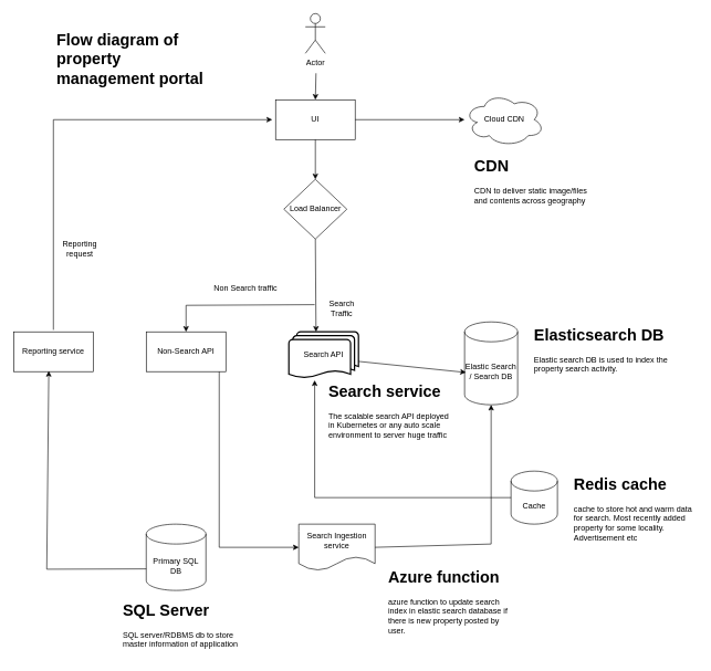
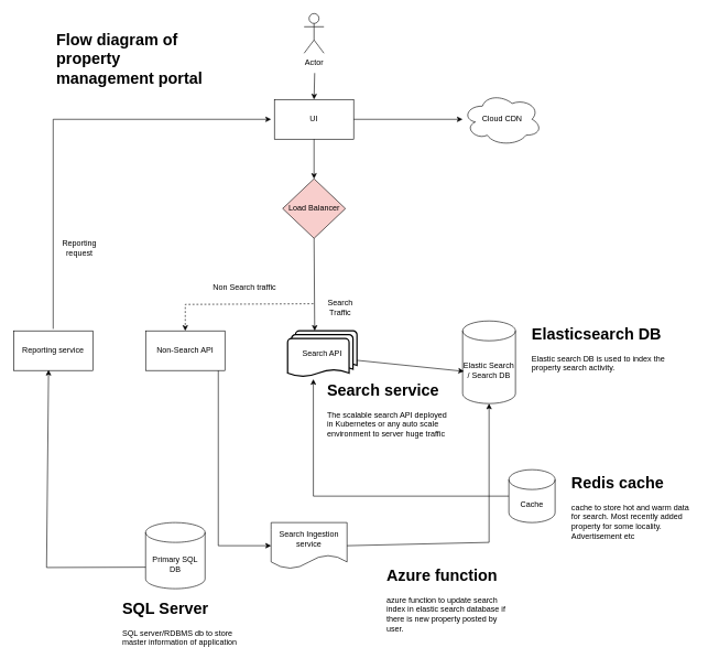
  <mxCell id="0" />
  <mxCell id="1" parent="0" />
  <mxCell id="2" value="Actor" style="shape=umlActor;verticalLabelPosition=bottom;verticalAlign=top;html=1;outlineConnect=0;" parent="1" vertex="1"><mxGeometry x="460" y="20" width="30" height="60" as="geometry" /></mxCell>
  <mxCell id="3" value="UI" style="rounded=0;whiteSpace=wrap;html=1;" parent="1" vertex="1"><mxGeometry x="415" y="150" width="120" height="60" as="geometry" /></mxCell>
  <mxCell id="4" value="" style="endArrow=classic;html=1;rounded=0;entryX=0.5;entryY=0;entryDx=0;entryDy=0;" parent="1" target="3" edge="1"><mxGeometry width="50" height="50" relative="1" as="geometry"><mxPoint x="476" y="110" as="sourcePoint" /><mxPoint x="500" y="380" as="targetPoint" /></mxGeometry></mxCell>
- <mxCell id="5" value="Load Balancer" style="rhombus;whiteSpace=wrap;html=1;" parent="1" vertex="1"><mxGeometry x="427.5" y="270" width="95" height="90" as="geometry" /></mxCell>
+ <mxCell id="5" value="Load Balancer" style="rhombus;whiteSpace=wrap;html=1;fillColor=#f8cecc;" parent="1" vertex="1"><mxGeometry x="427.5" y="270" width="95" height="90" as="geometry" /></mxCell>
  <mxCell id="6" value="" style="endArrow=classic;html=1;rounded=0;exitX=0.5;exitY=1;exitDx=0;exitDy=0;entryX=0.5;entryY=0;entryDx=0;entryDy=0;" parent="1" source="3" target="5" edge="1"><mxGeometry width="50" height="50" relative="1" as="geometry"><mxPoint x="450" y="430" as="sourcePoint" /><mxPoint x="500" y="380" as="targetPoint" /></mxGeometry></mxCell>
  <mxCell id="7" value="" style="endArrow=classic;html=1;rounded=0;entryX=0.5;entryY=0;entryDx=0;entryDy=0;exitX=0.5;exitY=1;exitDx=0;exitDy=0;" parent="1" source="5" edge="1"><mxGeometry width="50" height="50" relative="1" as="geometry"><mxPoint x="450" y="430" as="sourcePoint" /><mxPoint x="476" y="500" as="targetPoint" /></mxGeometry></mxCell>
  <mxCell id="8" value="Elastic Search / Search DB" style="shape=cylinder3;whiteSpace=wrap;html=1;boundedLbl=1;backgroundOutline=1;size=15;" parent="1" vertex="1"><mxGeometry x="700" y="485" width="80" height="125" as="geometry" /></mxCell>
  <mxCell id="9" value="" style="endArrow=classic;html=1;rounded=0;entryX=0.025;entryY=0.61;entryDx=0;entryDy=0;entryPerimeter=0;exitX=0.952;exitY=0.629;exitDx=0;exitDy=0;exitPerimeter=0;" parent="1" source="15" target="8" edge="1"><mxGeometry width="50" height="50" relative="1" as="geometry"><mxPoint x="540" y="531" as="sourcePoint" /><mxPoint x="500" y="380" as="targetPoint" /></mxGeometry></mxCell>
  <mxCell id="10" value="Cache&lt;br&gt;" style="shape=cylinder3;whiteSpace=wrap;html=1;boundedLbl=1;backgroundOutline=1;size=15;" parent="1" vertex="1"><mxGeometry x="770" y="710" width="70" height="80" as="geometry" /></mxCell>
  <mxCell id="11" value="" style="endArrow=classic;html=1;rounded=0;exitX=0;exitY=0.5;exitDx=0;exitDy=0;exitPerimeter=0;entryX=0.371;entryY=1.043;entryDx=0;entryDy=0;entryPerimeter=0;" parent="1" source="10" target="15" edge="1"><mxGeometry width="50" height="50" relative="1" as="geometry"><mxPoint x="450" y="430" as="sourcePoint" /><mxPoint x="476" y="560" as="targetPoint" /><Array as="points"><mxPoint x="474" y="750" /></Array></mxGeometry></mxCell>
  <mxCell id="12" value="&lt;h1&gt;Elasticsearch DB&lt;/h1&gt;&lt;div&gt;&lt;span style=&quot;background-color: initial;&quot;&gt;Elastic search DB is used to index the property search activity.&lt;/span&gt;&lt;br&gt;&lt;/div&gt;" style="text;html=1;strokeColor=none;fillColor=none;spacing=5;spacingTop=-20;whiteSpace=wrap;overflow=hidden;rounded=0;" parent="1" vertex="1"><mxGeometry x="800" y="485" width="210" height="100" as="geometry" /></mxCell>
  <mxCell id="13" value="Primary SQL DB" style="shape=cylinder3;whiteSpace=wrap;html=1;boundedLbl=1;backgroundOutline=1;size=15;" parent="1" vertex="1"><mxGeometry x="220" y="790" width="90" height="100" as="geometry" /></mxCell>
  <mxCell id="14" value="Search Traffic" style="text;html=1;strokeColor=none;fillColor=none;align=center;verticalAlign=middle;whiteSpace=wrap;rounded=0;" parent="1" vertex="1"><mxGeometry x="480" y="450" width="70" height="30" as="geometry" /></mxCell>
  <mxCell id="15" value="Search API" style="strokeWidth=2;html=1;shape=mxgraph.flowchart.multi-document;whiteSpace=wrap;" parent="1" vertex="1"><mxGeometry x="435" y="500" width="105" height="70" as="geometry" /></mxCell>
  <mxCell id="16" value="Non-Search API" style="rounded=0;whiteSpace=wrap;html=1;" parent="1" vertex="1"><mxGeometry x="220" y="500" width="120" height="60" as="geometry" /></mxCell>
- <mxCell id="17" value="" style="endArrow=classic;html=1;rounded=0;entryX=0.5;entryY=0;entryDx=0;entryDy=0;exitX=-0.086;exitY=0.3;exitDx=0;exitDy=0;exitPerimeter=0;" parent="1" source="14" target="16" edge="1"><mxGeometry width="50" height="50" relative="1" as="geometry"><mxPoint x="470" y="460" as="sourcePoint" /><mxPoint x="500" y="380" as="targetPoint" /><Array as="points"><mxPoint x="280" y="460" /></Array></mxGeometry></mxCell>
+ <mxCell id="17" value="" style="endArrow=classic;html=1;rounded=0;entryX=0.5;entryY=0;entryDx=0;entryDy=0;exitX=-0.086;exitY=0.3;exitDx=0;exitDy=0;exitPerimeter=0;dashed=1;" parent="1" source="14" target="16" edge="1"><mxGeometry width="50" height="50" relative="1" as="geometry"><mxPoint x="470" y="460" as="sourcePoint" /><mxPoint x="500" y="380" as="targetPoint" /><Array as="points"><mxPoint x="280" y="460" /></Array></mxGeometry></mxCell>
  <mxCell id="18" value="Non Search traffic" style="text;html=1;strokeColor=none;fillColor=none;align=center;verticalAlign=middle;whiteSpace=wrap;rounded=0;" parent="1" vertex="1"><mxGeometry x="310" y="420" width="120" height="30" as="geometry" /></mxCell>
  <mxCell id="19" value="Cloud CDN" style="ellipse;shape=cloud;whiteSpace=wrap;html=1;" parent="1" vertex="1"><mxGeometry x="700" y="140" width="120" height="80" as="geometry" /></mxCell>
  <mxCell id="20" value="" style="endArrow=classic;html=1;rounded=0;exitX=1;exitY=0.5;exitDx=0;exitDy=0;" parent="1" source="3" target="19" edge="1"><mxGeometry width="50" height="50" relative="1" as="geometry"><mxPoint x="450" y="530" as="sourcePoint" /><mxPoint x="713" y="250" as="targetPoint" /></mxGeometry></mxCell>
- <mxCell id="21" value="Search Ingestion service" style="shape=document;whiteSpace=wrap;html=1;boundedLbl=1;" parent="1" vertex="1"><mxGeometry x="450" y="790" width="115" height="70" as="geometry" /></mxCell>
+ <mxCell id="21" value="Search Ingestion service" style="shape=document;whiteSpace=wrap;html=1;boundedLbl=1;" parent="1" vertex="1"><mxGeometry x="410" y="790" width="115" height="70" as="geometry" /></mxCell>
  <mxCell id="22" value="" style="endArrow=classic;html=1;rounded=0;exitX=0.917;exitY=1;exitDx=0;exitDy=0;entryX=0;entryY=0.5;entryDx=0;entryDy=0;exitPerimeter=0;" parent="1" source="16" target="21" edge="1"><mxGeometry width="50" height="50" relative="1" as="geometry"><mxPoint x="330.04" y="579.98" as="sourcePoint" /><mxPoint x="451.035" y="769.98" as="targetPoint" /><Array as="points"><mxPoint x="330" y="825" /></Array></mxGeometry></mxCell>
  <mxCell id="23" value="" style="endArrow=classic;html=1;rounded=0;exitX=1;exitY=0.5;exitDx=0;exitDy=0;entryX=0.5;entryY=1;entryDx=0;entryDy=0;entryPerimeter=0;" parent="1" source="21" target="8" edge="1"><mxGeometry width="50" height="50" relative="1" as="geometry"><mxPoint x="450" y="630" as="sourcePoint" /><mxPoint x="500" y="580" as="targetPoint" /><Array as="points"><mxPoint x="740" y="820" /></Array></mxGeometry></mxCell>
  <mxCell id="24" value="&lt;h1&gt;Redis cache&lt;/h1&gt;&lt;p&gt;cache to store hot and warm data for search. Most recently added property for some locality. Advertisement etc&lt;/p&gt;" style="text;html=1;strokeColor=none;fillColor=none;spacing=5;spacingTop=-20;whiteSpace=wrap;overflow=hidden;rounded=0;" parent="1" vertex="1"><mxGeometry x="860" y="710" width="190" height="120" as="geometry" /></mxCell>
  <mxCell id="25" value="&lt;h1&gt;Azure function&lt;/h1&gt;&lt;p&gt;azure function to update search index in elastic search database if there is new property posted by user.&lt;/p&gt;" style="text;html=1;strokeColor=none;fillColor=none;spacing=5;spacingTop=-20;whiteSpace=wrap;overflow=hidden;rounded=0;" parent="1" vertex="1"><mxGeometry x="580" y="850" width="190" height="120" as="geometry" /></mxCell>
  <mxCell id="26" value="&lt;h1&gt;SQL Server&lt;/h1&gt;&lt;p&gt;SQL server/RDBMS db to store master information of application&lt;/p&gt;" style="text;html=1;strokeColor=none;fillColor=none;spacing=5;spacingTop=-20;whiteSpace=wrap;overflow=hidden;rounded=0;" parent="1" vertex="1"><mxGeometry x="180" y="900" width="190" height="90" as="geometry" /></mxCell>
  <mxCell id="27" value="&lt;h1&gt;Search service&lt;/h1&gt;&lt;p&gt;The scalable search API deployed in Kubernetes or any auto scale environment to server huge traffic&amp;nbsp;&lt;/p&gt;" style="text;html=1;strokeColor=none;fillColor=none;spacing=5;spacingTop=-20;whiteSpace=wrap;overflow=hidden;rounded=0;" parent="1" vertex="1"><mxGeometry x="490" y="570" width="190" height="100" as="geometry" /></mxCell>
- <mxCell id="28" value="&lt;h1&gt;CDN&lt;/h1&gt;&lt;p&gt;CDN to deliver static image/files and contents across geography&lt;/p&gt;" style="text;html=1;strokeColor=none;fillColor=none;spacing=5;spacingTop=-20;whiteSpace=wrap;overflow=hidden;rounded=0;" parent="1" vertex="1"><mxGeometry x="710" y="230" width="190" height="90" as="geometry" /></mxCell>
  <mxCell id="29" value="Reporting service" style="rounded=0;whiteSpace=wrap;html=1;" parent="1" vertex="1"><mxGeometry x="20" y="500" width="120" height="60" as="geometry" /></mxCell>
  <mxCell id="30" value="" style="endArrow=classic;html=1;rounded=0;exitX=0;exitY=0;exitDx=0;exitDy=67.5;exitPerimeter=0;entryX=0.442;entryY=0.983;entryDx=0;entryDy=0;entryPerimeter=0;" parent="1" source="13" target="29" edge="1"><mxGeometry width="50" height="50" relative="1" as="geometry"><mxPoint x="70" y="620" as="sourcePoint" /><mxPoint x="-10" y="700" as="targetPoint" /><Array as="points"><mxPoint x="70" y="858" /></Array></mxGeometry></mxCell>
  <mxCell id="31" value="" style="endArrow=classic;html=1;rounded=0;" parent="1" edge="1"><mxGeometry width="50" height="50" relative="1" as="geometry"><mxPoint x="80" y="497" as="sourcePoint" /><mxPoint x="410" y="180" as="targetPoint" /><Array as="points"><mxPoint x="80" y="180" /></Array></mxGeometry></mxCell>
  <mxCell id="32" value="Reporting request" style="text;html=1;strokeColor=none;fillColor=none;align=center;verticalAlign=middle;whiteSpace=wrap;rounded=0;" parent="1" vertex="1"><mxGeometry x="90" y="360" width="60" height="30" as="geometry" /></mxCell>
  <mxCell id="33" value="&lt;h1&gt;Flow diagram of property management portal&lt;/h1&gt;&lt;p&gt;&lt;br&gt;&lt;/p&gt;" style="text;html=1;strokeColor=none;fillColor=none;spacing=5;spacingTop=-20;whiteSpace=wrap;overflow=hidden;rounded=0;" parent="1" vertex="1"><mxGeometry x="80" y="40" width="230" height="130" as="geometry" /></mxCell>
